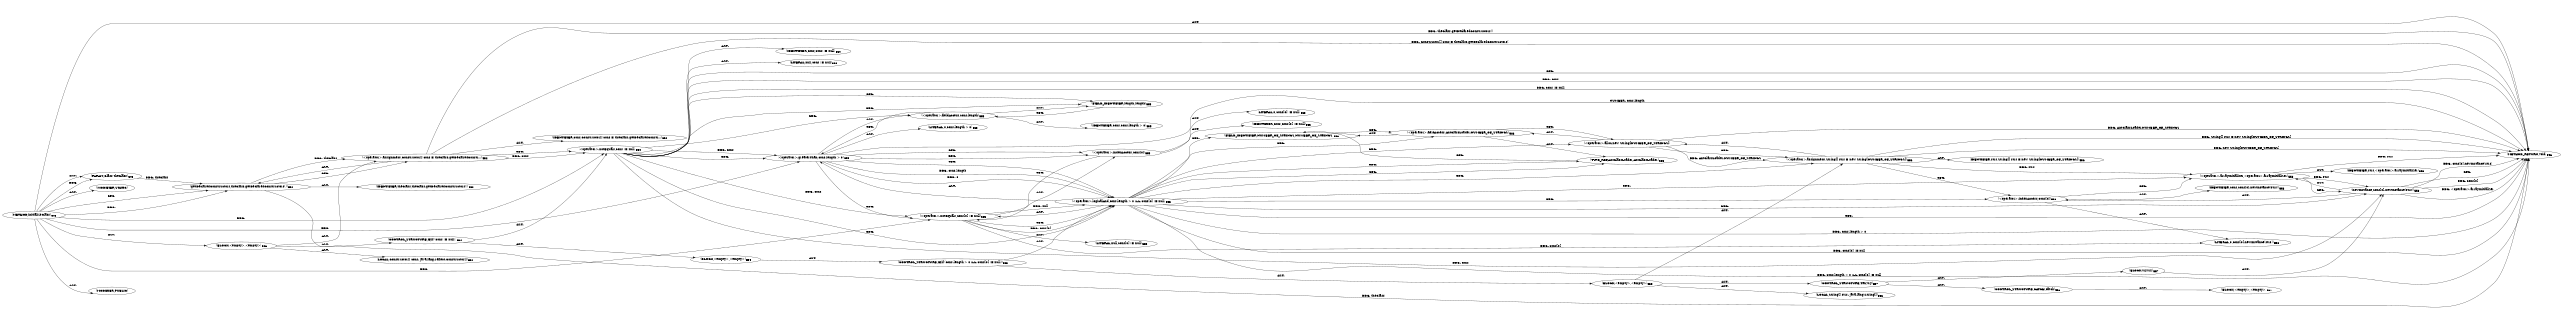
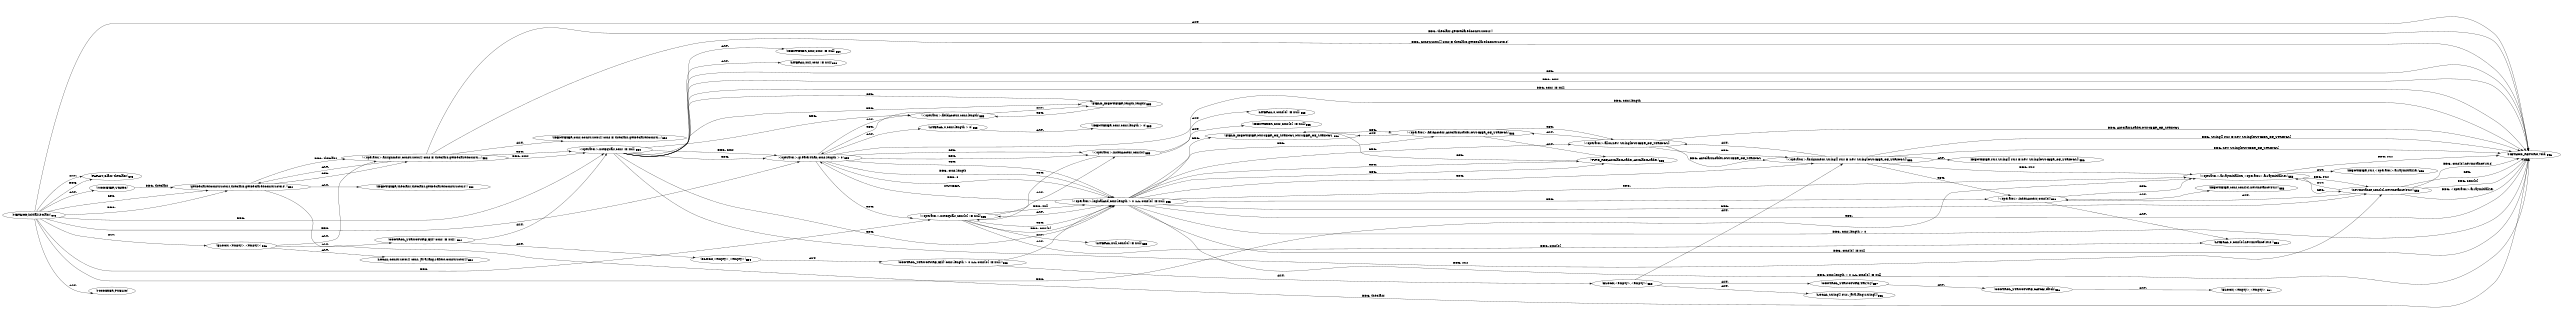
  digraph {
    rankdir=LR
    n1 [label=<(METHOD,initializeClass)<SUB>546</SUB>>]
    n2 [label=<(PARAM,Class theClass)<SUB>546</SUB>>]
    n3 [label=<(BLOCK,&lt;empty&gt;,&lt;empty&gt;)<SUB>546</SUB>>]
    n4 [label=<(getDeclaredConstructors,theClass.getDeclaredConstructors())<SUB>552</SUB>>]
    n5 [label=<(&lt;operator&gt;.notEquals,cons != null)<SUB>554</SUB>>]
    n6 [label=<(&lt;operator&gt;.greaterThan,cons.length &gt; 0)<SUB>555</SUB>>]
    n7 [label=<(&lt;operator&gt;.notEquals,cons[0] != null)<SUB>555</SUB>>]
    n8 [label=<(&lt;operator&gt;.arrayInitializer,&lt;operator&gt;.arrayInitializer)<SUB>558</SUB>>]
    n9 [label=<(MODIFIER,PUBLIC)>]
    n10 [label=<(MODIFIER,STATIC)>]
    n11 [label=<(METHOD_RETURN,void)<SUB>346</SUB>>]
    n12 [label=<(LOCAL,Constructor[] cons: java.lang.reflect.Constructor[])<SUB>552</SUB>>]
    n13 [label=<(&lt;operator&gt;.assignment,Constructor[] cons = theClass.getDeclaredConstr...)<SUB>552</SUB>>]
    n14 [label=<(CONTROL_STRUCTURE,IF,if (cons != null))<SUB>554</SUB>>]
    n15 [label=<(IDENTIFIER,theClass,theClass.getDeclaredConstructors())<SUB>552</SUB>>]
    n16 [label=<(IDENTIFIER,cons,cons != null)<SUB>554</SUB>>]
    n17 [label=<(LITERAL,null,cons != null)<SUB>554</SUB>>]
    n18 [label=<(&lt;operator&gt;.logicalAnd,cons.length &gt; 0 &amp;&amp; cons[0] != null)<SUB>555</SUB>>]
    n19 [label=<(&lt;operator&gt;.fieldAccess,cons.length)<SUB>555</SUB>>]
    n20 [label=<(FIELD_IDENTIFIER,length,length)<SUB>555</SUB>>]
    n21 [label=<(newInstance,cons[0].newInstance(strs))<SUB>558</SUB>>]
    n22 [label=<(LITERAL,0,cons.length &gt; 0)<SUB>555</SUB>>]
    n23 [label=<(&lt;operator&gt;.indexAccess,cons[0])<SUB>555</SUB>>]
    n24 [label=<(LITERAL,null,cons[0] != null)<SUB>555</SUB>>]
    n25 [label=<(LITERAL,0,cons[0].newInstance(strs))<SUB>558</SUB>>]
    n26 [label=<(IDENTIFIER,strs,&lt;operator&gt;.arrayInitializer)<SUB>558</SUB>>]
    n27 [label=<(IDENTIFIER,cons,Constructor[] cons = theClass.getDeclaredConstr...)<SUB>552</SUB>>]
    n28 [label=<(BLOCK,&lt;empty&gt;,&lt;empty&gt;)<SUB>554</SUB>>]
    n29 [label=<(CONTROL_STRUCTURE,IF,if (cons.length &gt; 0 &amp;&amp; cons[0] != null))<SUB>555</SUB>>]
    n30 [label=<(&lt;operator&gt;.assignment,String[] strs = new String[NUMBER_OF_STRINGS])<SUB>556</SUB>>]
    n31 [label=<(&lt;operator&gt;.alloc,new String[NUMBER_OF_STRINGS])>]
    n32 [label=<(&lt;operator&gt;.fieldAccess,AntClassLoader.NUMBER_OF_STRINGS)<SUB>586</SUB>>]
    n33 [label=<(TYPE_REF,AntClassLoader,AntClassLoader)<SUB>556</SUB>>]
    n34 [label=<(FIELD_IDENTIFIER,NUMBER_OF_STRINGS,NUMBER_OF_STRINGS)<SUB>556</SUB>>]
    n35 [label=<(&lt;operator&gt;.indexAccess,cons[0])<SUB>558</SUB>>]
    n36 [label=<(IDENTIFIER,cons,cons.length &gt; 0)<SUB>555</SUB>>]
    n37 [label=<(BLOCK,&lt;empty&gt;,&lt;empty&gt;)<SUB>555</SUB>>]
    n38 [label=<(LOCAL,String[] strs: java.lang.String[])<SUB>556</SUB>>]
    n39 [label=<(CONTROL_STRUCTURE,TRY,try)<SUB>557</SUB>>]
    n40 [label=<(IDENTIFIER,strs,String[] strs = new String[NUMBER_OF_STRINGS])<SUB>556</SUB>>]
    n41 [label=<(IDENTIFIER,cons,cons[0].newInstance(strs))<SUB>558</SUB>>]
    n42 [label=<(IDENTIFIER,cons,cons[0] != null)<SUB>555</SUB>>]
    n43 [label=<(LITERAL,0,cons[0] != null)<SUB>555</SUB>>]
-   n44 [label=<(BLOCK,try,try)<SUB>557</SUB>>]
    n45 [label=<(CONTROL_STRUCTURE,CATCH,catch)<SUB>561</SUB>>]
    n46 [label=<(BLOCK,&lt;empty&gt;,&lt;empty&gt;)<SUB>561</SUB>>]
    n1 -> n2 [label="AST: "]
    n1 -> n2 [label="DDG: "]
    n1 -> n3 [label="AST: "]
    n1 -> n4 [label="CFG: "]
    n1 -> n4 [label="DDG: "]
    n1 -> n5 [label="DDG: "]
    n1 -> n6 [label="DDG: "]
    n1 -> n7 [label="DDG: "]
+   n1 -> n8 [label="DDG: "]
    n1 -> n9 [label="AST: "]
    n1 -> n10 [label="AST: "]
    n1 -> n11 [label="AST: "]
-   n2 -> n4 [label="DDG: theClass"]
+   n10 -> n4 [label="DDG: theClass"]
    n3 -> n12 [label="AST: "]
    n3 -> n13 [label="AST: "]
    n3 -> n14 [label="AST: "]
    n4 -> n11 [label="DDG: theClass"]
    n4 -> n13 [label="CFG: "]
    n4 -> n13 [label="DDG: theClass"]
    n4 -> n15 [label="AST: "]
    n5 -> n6 [label="DDG: cons"]
    n5 -> n6 [label="CDG: "]
-   n5 -> n7 [label="DDG: cons"]
    n5 -> n11 [label="CFG: "]
    n5 -> n11 [label="DDG: cons"]
    n5 -> n11 [label="DDG: cons != null"]
    n5 -> n16 [label="AST: "]
    n5 -> n17 [label="AST: "]
    n5 -> n18 [label="CDG: "]
    n5 -> n19 [label="CDG: "]
    n5 -> n20 [label="CFG: "]
    n5 -> n20 [label="CDG: "]
-   n5 -> n21 [label="DDG: cons"]
+   n5 -> n21 [label="DDG: strs"]
    n6 -> n7 [label="CDG: "]
-   n6 -> n11 [label="NUMBER: cons.length"]
+   n6 -> n11 [label="DDG: cons.length"]
    n6 -> n18 [label="CFG: "]
    n6 -> n18 [label="DDG: cons.length"]
    n6 -> n18 [label="DDG: 0"]
    n6 -> n19 [label="AST: "]
    n6 -> n22 [label="AST: "]
    n6 -> n23 [label="CFG: "]
    n6 -> n23 [label="CDG: "]
    n7 -> n18 [label="CFG: "]
    n7 -> n18 [label="DDG: cons[0]"]
    n7 -> n18 [label="DDG: null"]
    n7 -> n23 [label="AST: "]
    n7 -> n24 [label="AST: "]
    n7 -> n25 [label="DDG: cons[0]"]
    n8 -> n11 [label="DDG: strs"]
    n8 -> n21 [label="CFG: "]
    n8 -> n21 [label="DDG: strs"]
    n8 -> n26 [label="AST: "]
    n13 -> n4 [label="AST: "]
    n13 -> n5 [label="CFG: "]
    n13 -> n5 [label="DDG: cons"]
    n13 -> n11 [label="DDG: theClass.getDeclaredConstructors()"]
    n13 -> n11 [label="DDG: Constructor[] cons = theClass.getDeclaredConstructors()"]
    n13 -> n27 [label="AST: "]
    n14 -> n5 [label="AST: "]
    n14 -> n28 [label="AST: "]
-   n18 -> n6 [label="AST: "]
+   n18 -> n6 [label="NUMBER: "]
    n18 -> n7 [label="AST: "]
    n18 -> n8 [label="CDG: "]
    n18 -> n11 [label="CFG: "]
    n18 -> n11 [label="DDG: cons.length &gt; 0"]
    n18 -> n11 [label="DDG: cons[0] != null"]
    n18 -> n11 [label="DDG: cons.length &gt; 0 &amp;&amp; cons[0] != null"]
    n18 -> n21 [label="CDG: "]
    n18 -> n30 [label="CDG: "]
    n18 -> n31 [label="CDG: "]
    n18 -> n32 [label="CDG: "]
    n18 -> n33 [label="CFG: "]
    n18 -> n33 [label="CDG: "]
-   n18 -> n34 [label="CFG: "]
+   n18 -> n34 [label="CDG: "]
    n18 -> n35 [label="CDG: "]
    n19 -> n6 [label="CFG: "]
    n19 -> n20 [label="AST: "]
-   n19 -> n36 [label="AST: "]
+   n22 -> n36 [label="AST: "]
    n20 -> n19 [label="CFG: "]
    n21 -> n8 [label="AST: "]
    n21 -> n11 [label="CFG: "]
    n21 -> n11 [label="DDG: cons[0]"]
    n21 -> n11 [label="DDG: &lt;operator&gt;.arrayInitializer"]
    n21 -> n11 [label="DDG: cons[0].newInstance(strs)"]
    n21 -> n35 [label="AST: "]
    n23 -> n7 [label="CFG: "]
    n23 -> n42 [label="AST: "]
    n23 -> n43 [label="AST: "]
    n28 -> n29 [label="AST: "]
    n29 -> n18 [label="AST: "]
    n29 -> n37 [label="AST: "]
    n30 -> n8 [label="DDG: strs"]
    n30 -> n11 [label="DDG: new String[NUMBER_OF_STRINGS]"]
    n30 -> n11 [label="DDG: String[] strs = new String[NUMBER_OF_STRINGS]"]
    n30 -> n31 [label="AST: "]
    n30 -> n35 [label="CFG: "]
    n30 -> n40 [label="AST: "]
    n31 -> n11 [label="DDG: AntClassLoader.NUMBER_OF_STRINGS"]
    n31 -> n30 [label="CFG: "]
    n31 -> n30 [label="DDG: AntClassLoader.NUMBER_OF_STRINGS"]
    n31 -> n32 [label="AST: "]
    n32 -> n31 [label="CFG: "]
    n32 -> n33 [label="AST: "]
    n32 -> n34 [label="AST: "]
    n33 -> n34 [label="CFG: "]
    n34 -> n32 [label="CFG: "]
    n35 -> n8 [label="CFG: "]
    n35 -> n25 [label="AST: "]
    n35 -> n41 [label="AST: "]
    n37 -> n30 [label="AST: "]
    n37 -> n38 [label="AST: "]
    n37 -> n39 [label="AST: "]
-   n39 -> n44 [label="AST: "]
    n39 -> n45 [label="AST: "]
-   n44 -> n21 [label="AST: "]
    n45 -> n46 [label="AST: "]
  }
